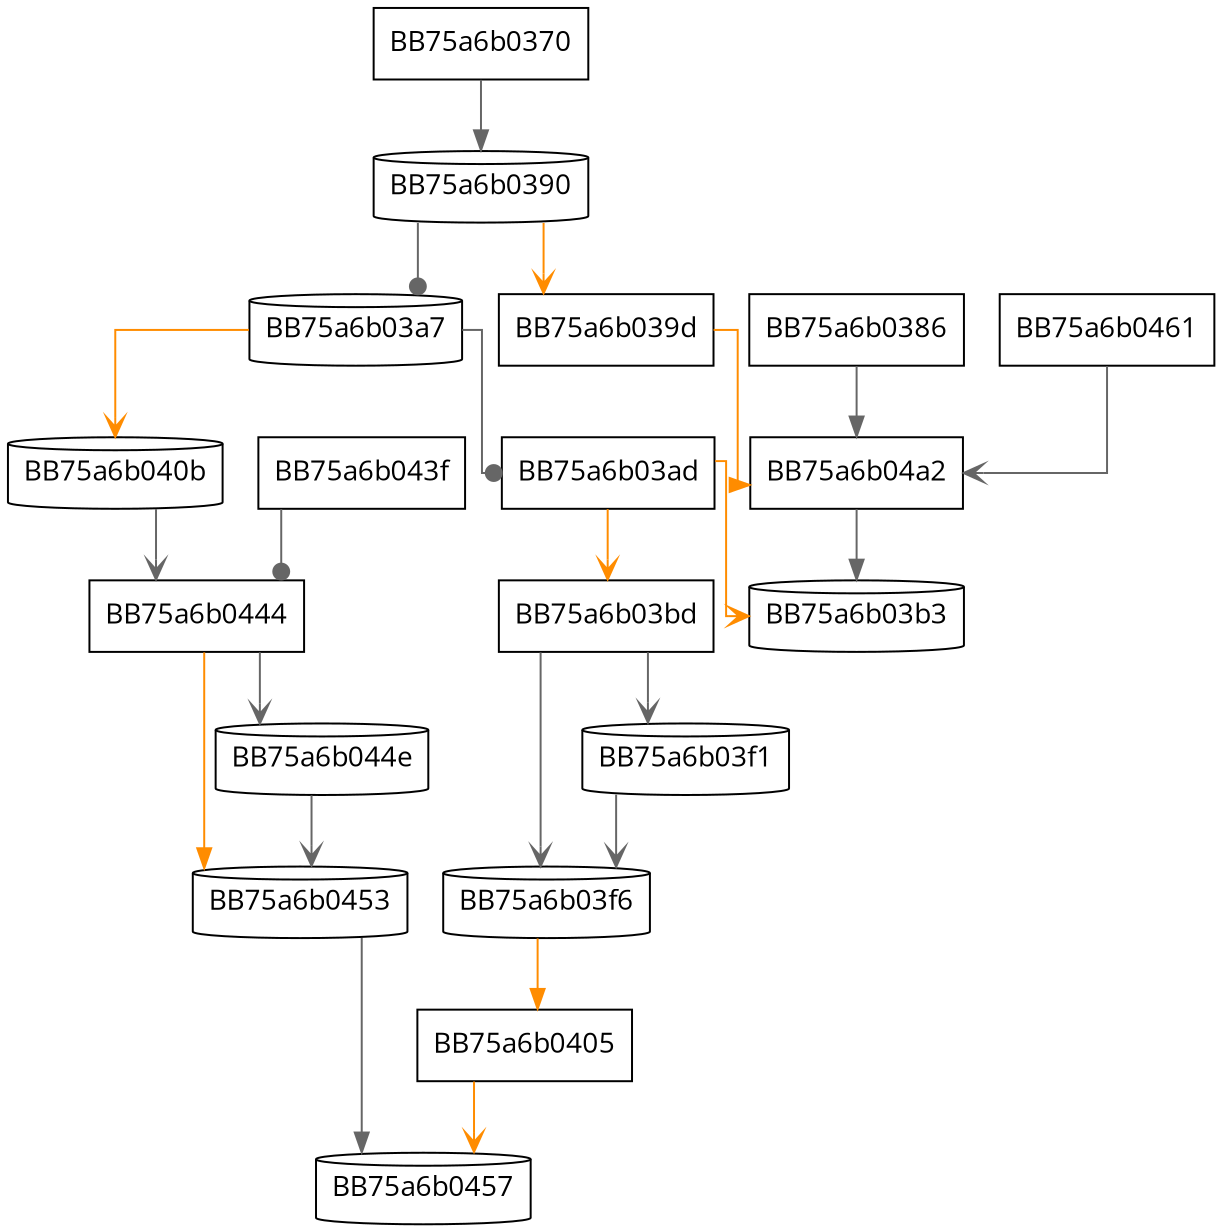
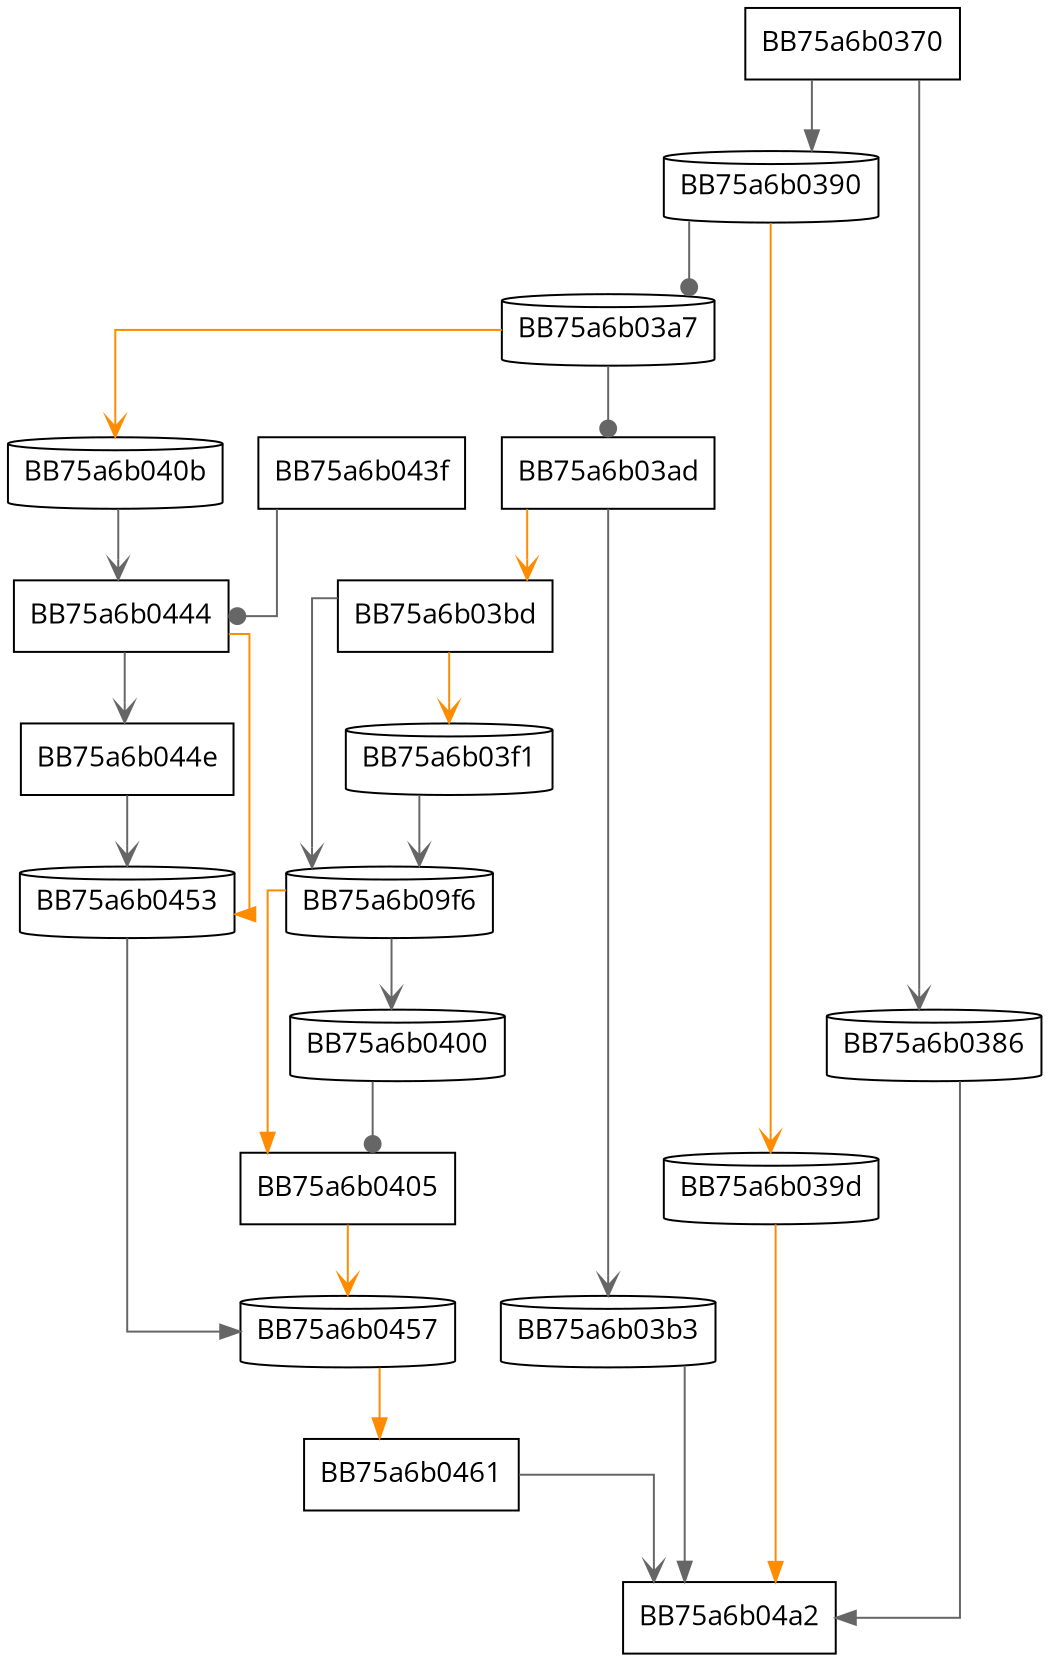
  digraph {
    fontname="Open Sans"
    splines=ortho
    node [fontname="Open Sans" shape=cylinder]
    edge [arrowhead=vee color=gray40 fontname="Open Sans"]
    BB75a6b0370 [shape=box]
    BB75a6b0390
-   BB75a6b0386 [shape=box]
+   BB75a6b0386
    BB75a6b03a7
-   BB75a6b039d [shape=box]
+   BB75a6b039d
    BB75a6b04a2 [shape=box]
    BB75a6b040b
    BB75a6b03ad [shape=box]
    BB75a6b0444 [shape=box]
    BB75a6b03bd [shape=box]
    BB75a6b03b3
    BB75a6b0453
-   BB75a6b044e
+   BB75a6b044e [shape=box]
    BB75a6b043f [shape=box]
-   BB75a6b03f6
+   BB75a6b03f6 [label=BB75a6b09f6]
    BB75a6b03f1
    BB75a6b0405 [shape=box]
+   BB75a6b0400
    BB75a6b0457
    BB75a6b0461 [shape=box]
    BB75a6b0370 -> BB75a6b0390 [arrowhead=normal]
+   BB75a6b0370 -> BB75a6b0386
    BB75a6b0390 -> BB75a6b03a7 [arrowhead=dot]
    BB75a6b0390 -> BB75a6b039d [color=darkorange]
    BB75a6b0386 -> BB75a6b04a2 [arrowhead=normal]
    BB75a6b03a7 -> BB75a6b040b [color=darkorange]
    BB75a6b03a7 -> BB75a6b03ad [arrowhead=dot]
    BB75a6b039d -> BB75a6b04a2 [arrowhead=normal color=darkorange]
    BB75a6b040b -> BB75a6b0444
    BB75a6b03ad -> BB75a6b03bd [color=darkorange]
-   BB75a6b03ad -> BB75a6b03b3 [color=darkorange]
+   BB75a6b03ad -> BB75a6b03b3
    BB75a6b0444 -> BB75a6b0453 [arrowhead=normal color=darkorange]
    BB75a6b0444 -> BB75a6b044e
    BB75a6b03bd -> BB75a6b03f6
-   BB75a6b03bd -> BB75a6b03f1
-   BB75a6b04a2 -> BB75a6b03b3 [arrowhead=normal]
+   BB75a6b03bd -> BB75a6b03f1 [color=darkorange]
+   BB75a6b03b3 -> BB75a6b04a2 [arrowhead=normal]
    BB75a6b0453 -> BB75a6b0457 [arrowhead=normal]
    BB75a6b044e -> BB75a6b0453
    BB75a6b043f -> BB75a6b0444 [arrowhead=dot]
    BB75a6b03f6 -> BB75a6b0405 [arrowhead=normal color=darkorange]
+   BB75a6b03f6 -> BB75a6b0400
    BB75a6b03f1 -> BB75a6b03f6
    BB75a6b0405 -> BB75a6b0457 [color=darkorange]
+   BB75a6b0400 -> BB75a6b0405 [arrowhead=dot]
+   BB75a6b0457 -> BB75a6b0461 [arrowhead=normal color=darkorange]
    BB75a6b0461 -> BB75a6b04a2
  }
